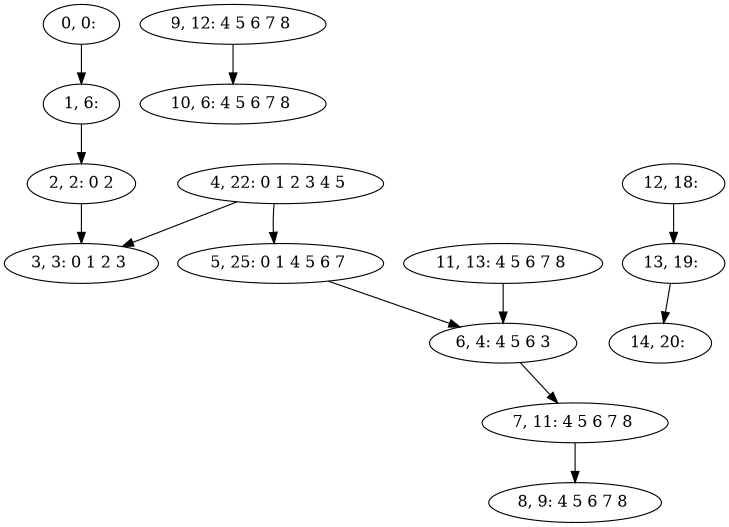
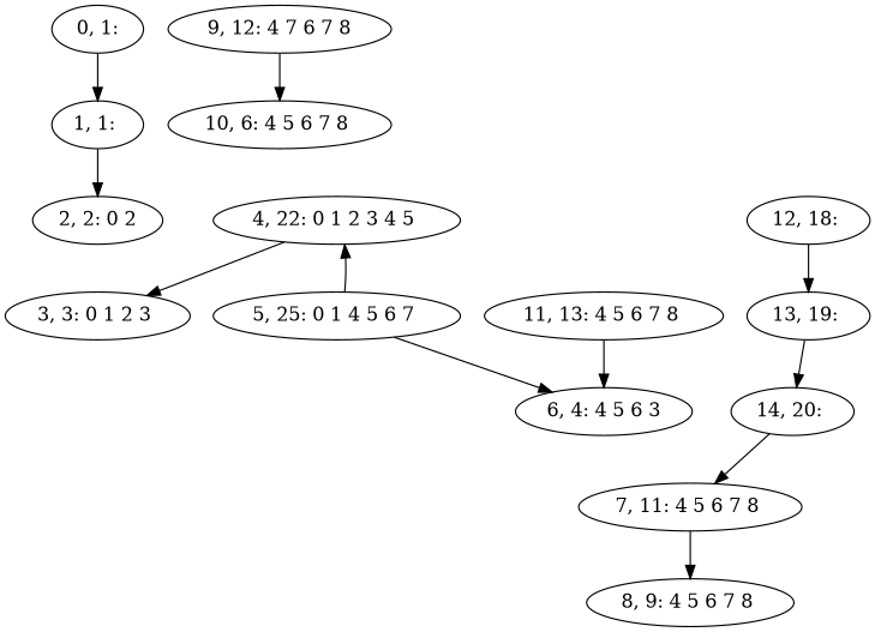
  digraph {
-   n1 [label="0, 0: "]
-   n2 [label="1, 6:"]
+   n1 [label="0, 1:"]
+   n2 [label="1, 1: "]
    n3 [label="2, 2: 0 2"]
    n4 [label="3, 3: 0 1 2 3 "]
    n5 [label="4, 22: 0 1 2 3 4 5 "]
    n6 [label="5, 25: 0 1 4 5 6 7 "]
    n7 [label="6, 4: 4 5 6 3"]
    n8 [label="7, 11: 4 5 6 7 8 "]
    n9 [label="8, 9: 4 5 6 7 8 "]
-   n10 [label="9, 12: 4 5 6 7 8 "]
+   n10 [label="9, 12: 4 7 6 7 8"]
    n11 [label="10, 6: 4 5 6 7 8 "]
    n12 [label="11, 13: 4 5 6 7 8 "]
    n13 [label="12, 18: "]
    n14 [label="13, 19: "]
    n15 [label="14, 20: "]
    n1 -> n2
    n2 -> n3
-   n3 -> n4
    n5 -> n4
-   n5 -> n6
+   n6 -> n5
    n6 -> n7
-   n7 -> n8
+   n15 -> n8
    n8 -> n9
    n10 -> n11
    n12 -> n7
    n13 -> n14
    n14 -> n15
  }
